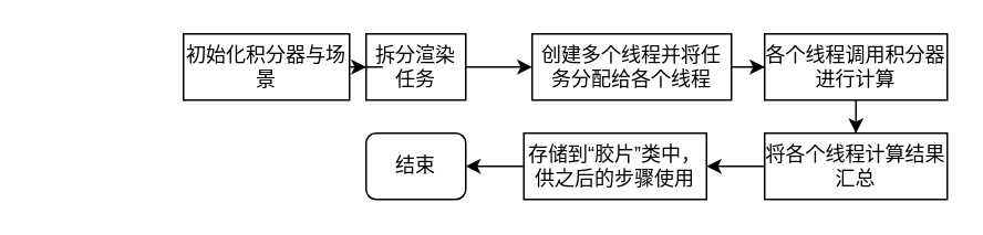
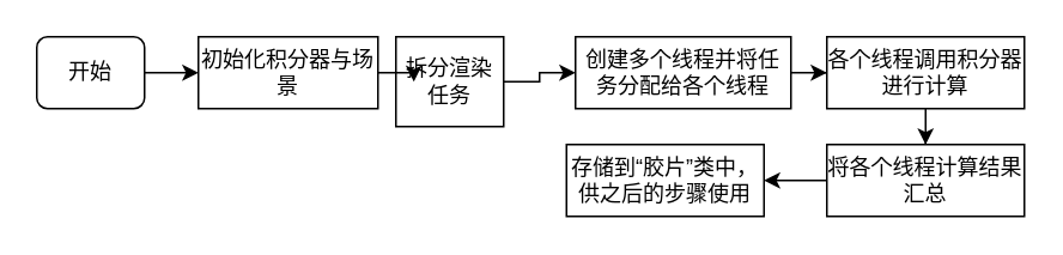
  <mxCell id="0" />
  <mxCell id="1" parent="0" />
+ <mxCell id="2" value="" style="edgeStyle=orthogonalEdgeStyle;rounded=0;orthogonalLoop=1;jettySize=auto;html=1;" edge="1" parent="1" source="3" target="9"><mxGeometry relative="1" as="geometry" /></mxCell>
+ <mxCell id="3" value="开始" style="rounded=1;whiteSpace=wrap;html=1;" vertex="1" parent="1"><mxGeometry x="20" y="20" width="60" height="40" as="geometry" /></mxCell>
  <mxCell id="4" value="" style="edgeStyle=orthogonalEdgeStyle;rounded=0;orthogonalLoop=1;jettySize=auto;html=1;" edge="1" parent="1" source="5" target="7"><mxGeometry relative="1" as="geometry" /></mxCell>
- <mxCell id="5" value="拆分渲染任务" style="rounded=0;whiteSpace=wrap;html=1;" vertex="1" parent="1"><mxGeometry x="220" y="20" width="60" height="40" as="geometry" /></mxCell>
+ <mxCell id="5" value="拆分渲染任务" style="rounded=0;whiteSpace=wrap;html=1;" vertex="1" parent="1"><mxGeometry x="220" y="20" width="60" height="50" as="geometry" /></mxCell>
  <mxCell id="6" value="" style="edgeStyle=orthogonalEdgeStyle;rounded=0;orthogonalLoop=1;jettySize=auto;html=1;" edge="1" parent="1" source="7" target="11"><mxGeometry relative="1" as="geometry" /></mxCell>
  <mxCell id="7" value="创建多个线程并将任务分配给各个线程" style="rounded=0;whiteSpace=wrap;html=1;" vertex="1" parent="1"><mxGeometry x="320" y="20" width="120" height="40" as="geometry" /></mxCell>
  <mxCell id="8" value="" style="edgeStyle=orthogonalEdgeStyle;rounded=0;orthogonalLoop=1;jettySize=auto;html=1;" edge="1" parent="1" source="9" target="5"><mxGeometry relative="1" as="geometry" /></mxCell>
  <mxCell id="9" value="初始化积分器与场景" style="rounded=0;whiteSpace=wrap;html=1;" vertex="1" parent="1"><mxGeometry x="110" y="20" width="100" height="40" as="geometry" /></mxCell>
  <mxCell id="10" value="" style="edgeStyle=orthogonalEdgeStyle;rounded=0;orthogonalLoop=1;jettySize=auto;html=1;" edge="1" parent="1" source="11" target="13"><mxGeometry relative="1" as="geometry" /></mxCell>
  <mxCell id="11" value="各个线程调用积分器进行计算" style="rounded=0;whiteSpace=wrap;html=1;" vertex="1" parent="1"><mxGeometry x="460" y="20" width="110" height="40" as="geometry" /></mxCell>
  <mxCell id="12" value="" style="edgeStyle=orthogonalEdgeStyle;rounded=0;orthogonalLoop=1;jettySize=auto;html=1;" edge="1" parent="1" source="13" target="15"><mxGeometry relative="1" as="geometry" /></mxCell>
  <mxCell id="13" value="将各个线程计算结果汇总" style="rounded=0;whiteSpace=wrap;html=1;" vertex="1" parent="1"><mxGeometry x="460" y="80" width="110" height="40" as="geometry" /></mxCell>
- <mxCell id="14" value="" style="edgeStyle=orthogonalEdgeStyle;rounded=0;orthogonalLoop=1;jettySize=auto;html=1;" edge="1" parent="1" source="15" target="16"><mxGeometry relative="1" as="geometry" /></mxCell>
  <mxCell id="15" value="存储到“胶片”类中，供之后的步骤使用" style="rounded=0;whiteSpace=wrap;html=1;" vertex="1" parent="1"><mxGeometry x="315" y="80" width="110" height="40" as="geometry" /></mxCell>
- <mxCell id="16" value="结束" style="rounded=1;whiteSpace=wrap;html=1;" vertex="1" parent="1"><mxGeometry x="220" y="80" width="60" height="40" as="geometry" /></mxCell>
